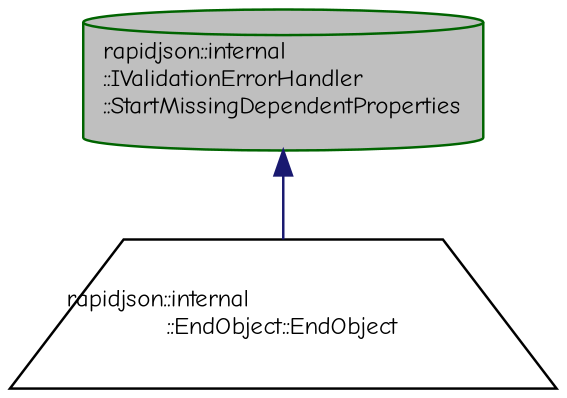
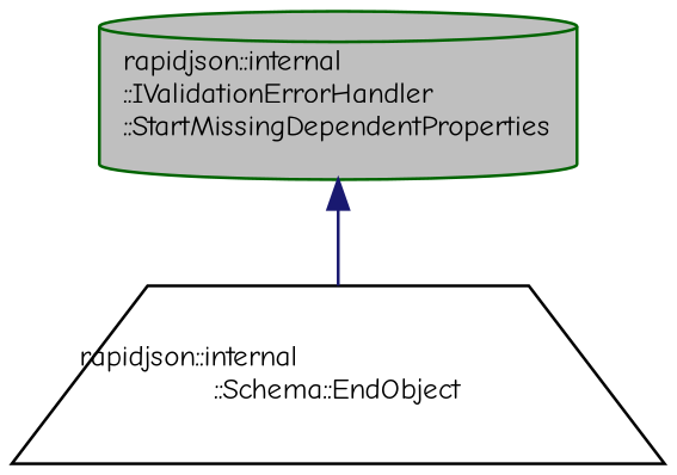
  digraph {
    rankdir=TB
    fontname="Comic Neue"
    node [fontname="Comic Neue" fontsize=10 style=filled]
    n1 [color=darkgreen fillcolor=grey75 fontcolor=black height=0.2 label="rapidjson::internal\l::IValidationErrorHandler\l::StartMissingDependentProperties" shape=cylinder width=0.4]
-   n2 [color=black fillcolor=white height=0.2 label="rapidjson::internal\l::EndObject::EndObject" shape=trapezium width=0.4]
+   n2 [color=black fillcolor=white height=0.2 label="rapidjson::internal\l::Schema::EndObject" shape=trapezium width=0.4]
    n1 -> n2 [color=midnightblue dir=back fontname="Comic Neue" fontsize=10 labelfontname=Helvetica labelfontsize=10 style=solid]
  }
